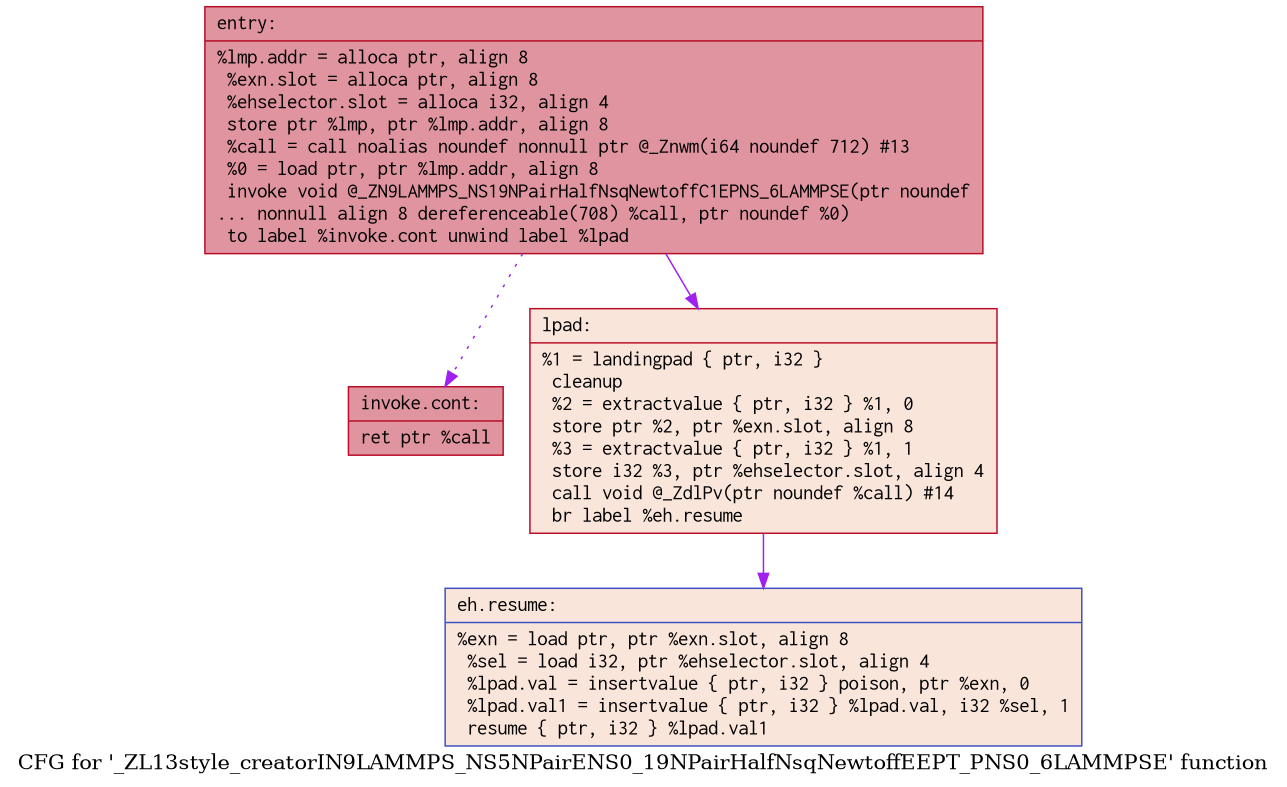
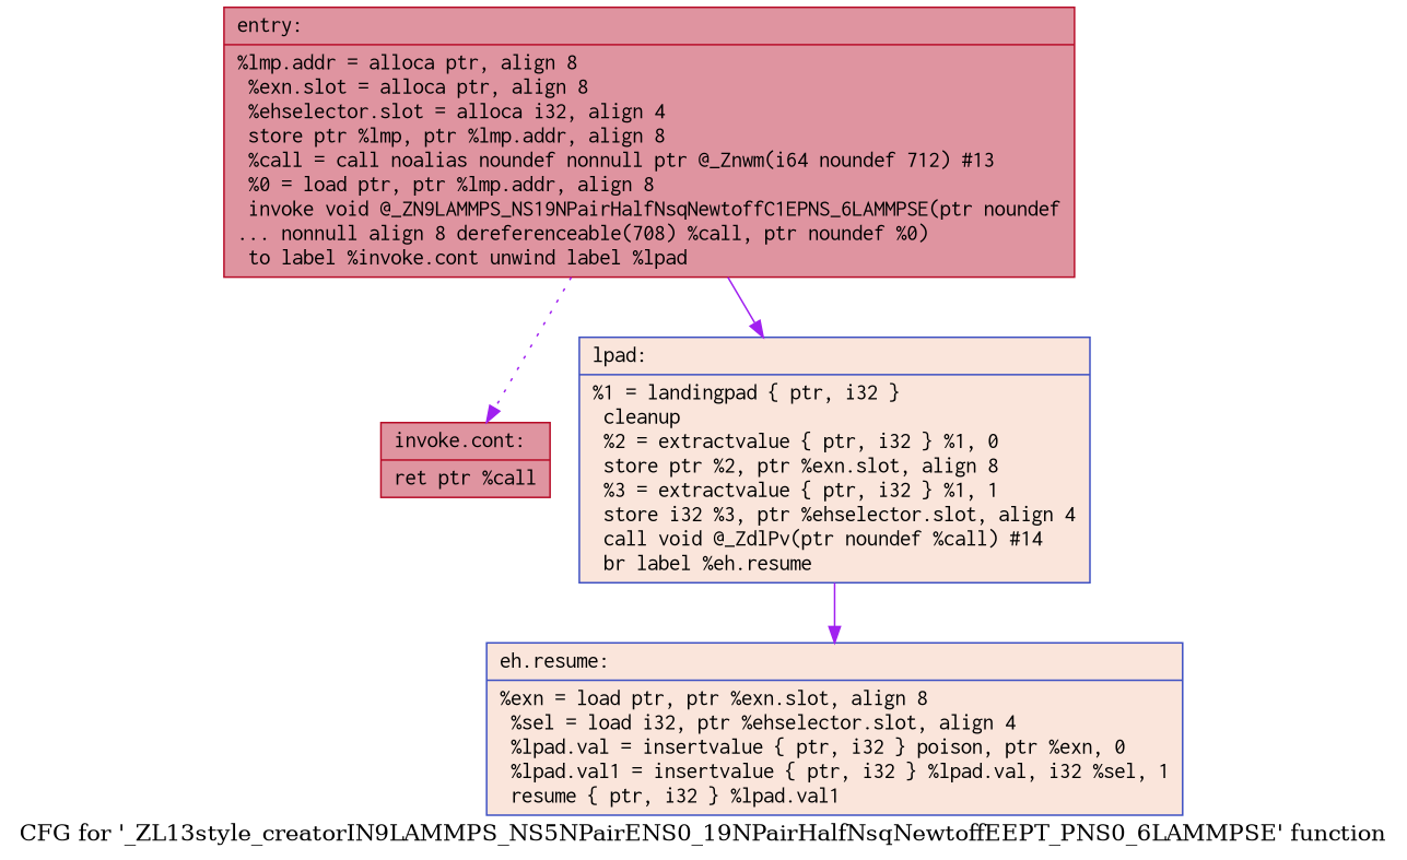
  digraph {
    label="CFG for '_ZL13style_creatorIN9LAMMPS_NS5NPairENS0_19NPairHalfNsqNewtoffEEPT_PNS0_6LAMMPSE' function"
    node [color="#b70d28ff" fillcolor="#b70d2870" fontname=Courier shape=record style=filled]
    edge [color=purple style=solid]
    n1 [label="{entry:\l|  %lmp.addr = alloca ptr, align 8\l  %exn.slot = alloca ptr, align 8\l  %ehselector.slot = alloca i32, align 4\l  store ptr %lmp, ptr %lmp.addr, align 8\l  %call = call noalias noundef nonnull ptr @_Znwm(i64 noundef 712) #13\l  %0 = load ptr, ptr %lmp.addr, align 8\l  invoke void @_ZN9LAMMPS_NS19NPairHalfNsqNewtoffC1EPNS_6LAMMPSE(ptr noundef\l... nonnull align 8 dereferenceable(708) %call, ptr noundef %0)\l          to label %invoke.cont unwind label %lpad\l}"]
    n2 [label="{invoke.cont:\l|  ret ptr %call\l}"]
-   n3 [fillcolor="#f4c5ad70" label="{lpad:\l|  %1 = landingpad \{ ptr, i32 \}\l          cleanup\l  %2 = extractvalue \{ ptr, i32 \} %1, 0\l  store ptr %2, ptr %exn.slot, align 8\l  %3 = extractvalue \{ ptr, i32 \} %1, 1\l  store i32 %3, ptr %ehselector.slot, align 4\l  call void @_ZdlPv(ptr noundef %call) #14\l  br label %eh.resume\l}"]
+   n3 [color="#3d50c3ff" fillcolor="#f4c5ad70" label="{lpad:\l|  %1 = landingpad \{ ptr, i32 \}\l          cleanup\l  %2 = extractvalue \{ ptr, i32 \} %1, 0\l  store ptr %2, ptr %exn.slot, align 8\l  %3 = extractvalue \{ ptr, i32 \} %1, 1\l  store i32 %3, ptr %ehselector.slot, align 4\l  call void @_ZdlPv(ptr noundef %call) #14\l  br label %eh.resume\l}"]
    n4 [color="#3d50c3ff" fillcolor="#f4c5ad70" label="{eh.resume:\l|  %exn = load ptr, ptr %exn.slot, align 8\l  %sel = load i32, ptr %ehselector.slot, align 4\l  %lpad.val = insertvalue \{ ptr, i32 \} poison, ptr %exn, 0\l  %lpad.val1 = insertvalue \{ ptr, i32 \} %lpad.val, i32 %sel, 1\l  resume \{ ptr, i32 \} %lpad.val1\l}"]
    n1 -> n2 [style=dotted]
    n1 -> n3
    n3 -> n4
  }
